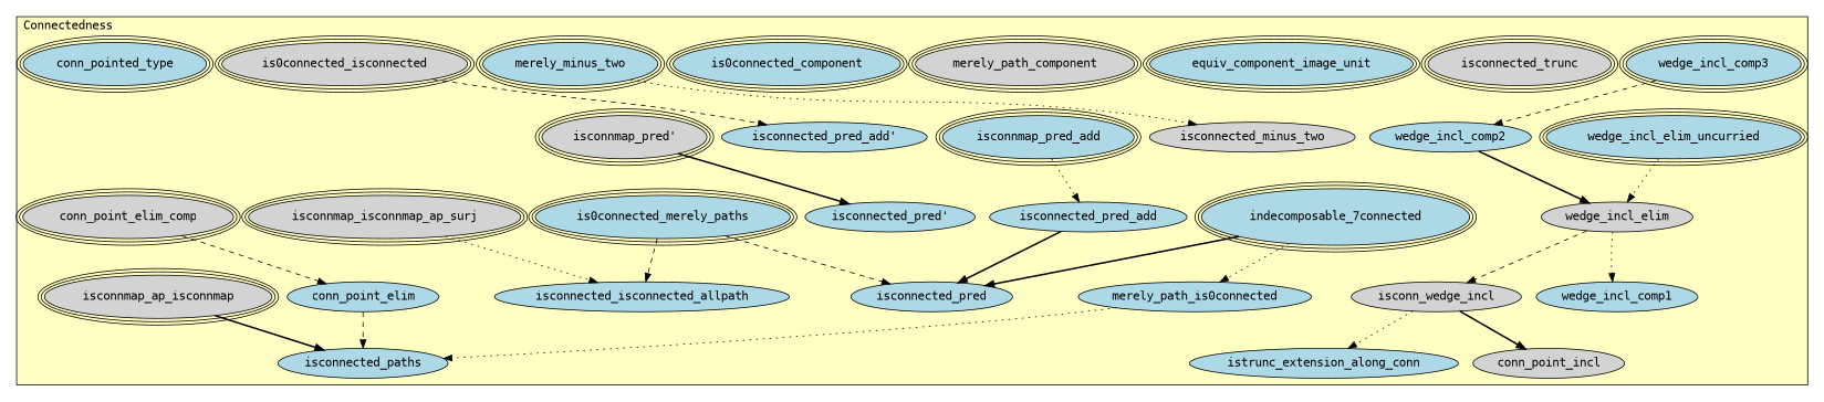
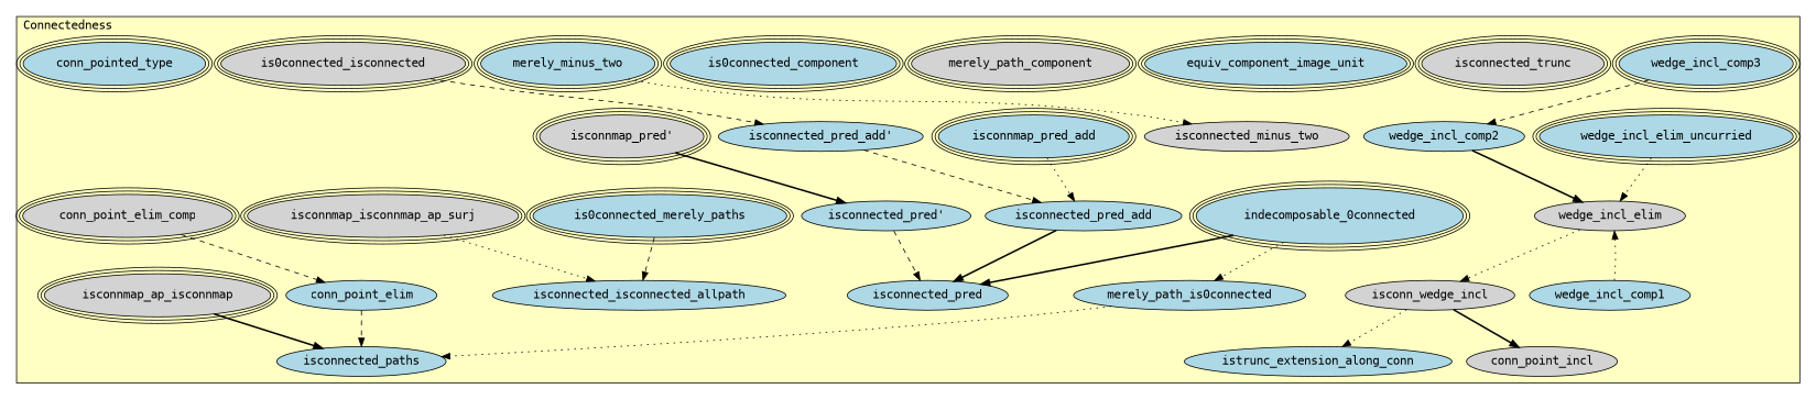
  digraph {
    fontname="DejaVu Sans Mono"
    node [fillcolor=lightblue fontname="DejaVu Sans Mono" peripheries=3 style=filled]
    edge [fontname="DejaVu Sans Mono" style=dotted]
    n1 [label=wedge_incl_elim_uncurried]
    n2 [label=wedge_incl_comp3]
    n3 [label=wedge_incl_comp2 peripheries=""]
    n4 [label=wedge_incl_comp1 peripheries=""]
    n5 [fillcolor=lightgrey label=wedge_incl_elim peripheries=""]
    n6 [fillcolor=lightgrey label=isconn_wedge_incl peripheries=""]
    n7 [fillcolor=lightgrey label=isconnected_trunc]
-   n8 [label=indecomposable_7connected]
+   n8 [label=indecomposable_0connected]
    n9 [label=equiv_component_image_unit]
    n10 [fillcolor=lightgrey label=merely_path_component]
    n11 [label=is0connected_component]
    n12 [label=is0connected_merely_paths]
    n13 [label=merely_path_is0connected peripheries=""]
    n14 [label=merely_minus_two]
    n15 [fillcolor=lightgrey label=isconnected_minus_two peripheries=""]
    n16 [label=isconnmap_pred_add]
    n17 [fillcolor=lightgrey label="isconnmap_pred'"]
    n18 [fillcolor=lightgrey label=is0connected_isconnected]
    n19 [label="isconnected_pred_add'" peripheries=""]
    n20 [label=isconnected_pred_add peripheries=""]
    n21 [label="isconnected_pred'" peripheries=""]
    n22 [label=isconnected_pred peripheries=""]
    n23 [fillcolor=lightgrey label=conn_point_elim_comp]
    n24 [label=conn_point_elim peripheries=""]
    n25 [fillcolor=lightgrey label=conn_point_incl peripheries=""]
    n26 [label=conn_pointed_type]
    n27 [fillcolor=lightgrey label=isconnmap_isconnmap_ap_surj]
    n28 [label=isconnected_isconnected_allpath peripheries=""]
    n29 [fillcolor=lightgrey label=isconnmap_ap_isconnmap]
    n30 [label=isconnected_paths peripheries=""]
    n31 [label=istrunc_extension_along_conn peripheries=""]
    subgraph cluster_1 {
      fillcolor="#FFFFC3"
      label=Connectedness
      labeljust=l
      style=filled
      n1
      n2
      n3
      n4
      n5
      n6
      n7
      n8
      n9
      n10
      n11
      n12
      n13
      n14
      n15
      n16
      n17
      n18
      n19
      n20
      n21
      n22
      n23
      n24
      n25
      n26
      n27
      n28
      n29
      n30
      n31
    }
    n1 -> n5
    n2 -> n3 [style=dashed]
    n3 -> n5 [style=bold]
-   n5 -> n4
-   n5 -> n6 [style=dashed]
+   n4 -> n5
+   n5 -> n6
    n6 -> n25 [style=bold]
    n6 -> n31
    n8 -> n13
    n8 -> n22 [style=bold]
    n12 -> n28 [style=dashed]
    n13 -> n30
    n14 -> n15
    n16 -> n20
    n17 -> n21 [style=bold]
    n18 -> n19 [style=dashed]
+   n19 -> n20 [style=dashed]
    n20 -> n22 [style=bold]
-   n12 -> n22 [style=dashed]
+   n21 -> n22 [style=dashed]
    n23 -> n24 [style=dashed]
    n24 -> n30 [style=dashed]
    n27 -> n28
    n29 -> n30 [style=bold]
  }
